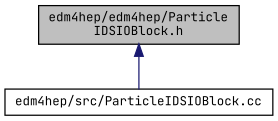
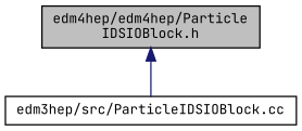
  digraph {
    fontname="JetBrains Mono"
    node [color=black fontname="JetBrains Mono" fontsize=10 shape=record style=filled]
    n1 [fillcolor=grey75 fontcolor=black height=0.2 label="edm4hep/edm4hep/Particle\lIDSIOBlock.h" width=0.4]
-   n2 [fillcolor=white height=0.2 label="edm4hep/src/ParticleIDSIOBlock.cc" width=0.4]
+   n2 [fillcolor=white height=0.2 label="edm3hep/src/ParticleIDSIOBlock.cc" width=0.4]
    n1 -> n2 [color=midnightblue dir=back fontname="JetBrains Mono" fontsize=10 labelfontname=Helvetica labelfontsize=10 style=solid]
  }
